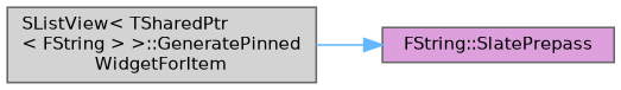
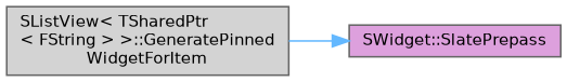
  digraph {
    rankdir=RL
    node [fontname=Helvetica fontsize=10 shape=box style=filled]
-   n1 [color=gray40 fillcolor=plum fontcolor=black height=0.2 label="FString::SlatePrepass" width=0.4]
+   n1 [color=gray40 fillcolor=plum fontcolor=black height=0.2 label="SWidget::SlatePrepass" width=0.4]
    n2 [color=grey40 fillcolor=lightgrey height=0.2 label="SListView\< TSharedPtr\l\< FString \> \>::GeneratePinned\lWidgetForItem" width=0.4]
    n1 -> n2 [color=steelblue1 dir=back fontname=Helvetica fontsize=10 labelfontname=Helvetica labelfontsize=10 style=solid]
  }
